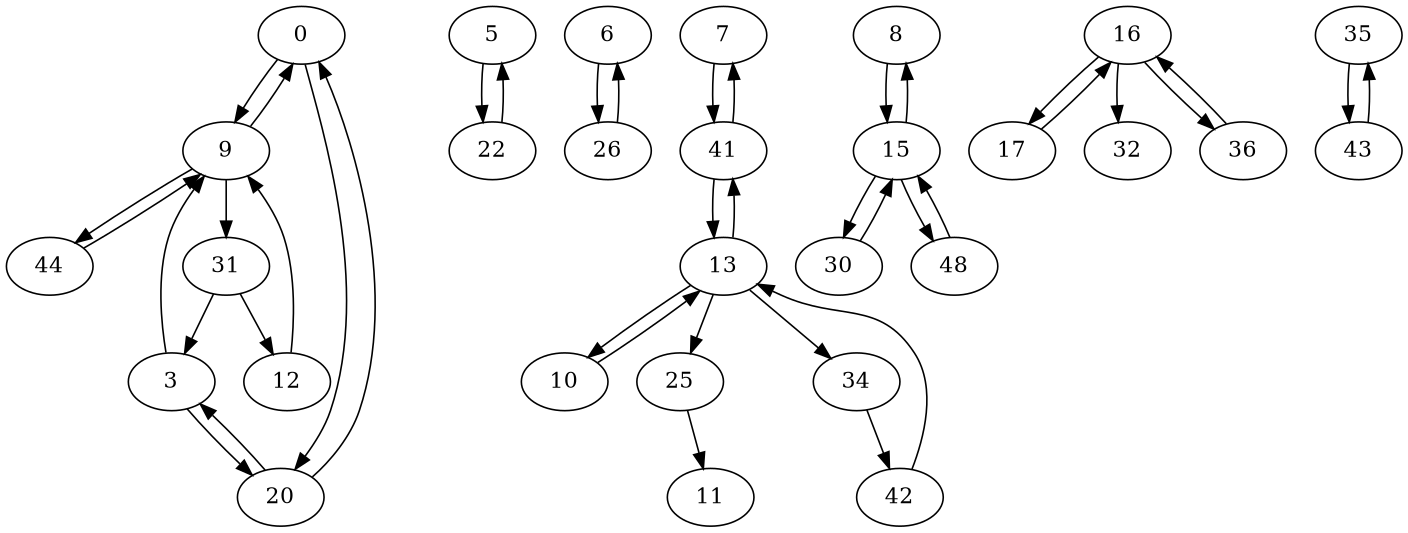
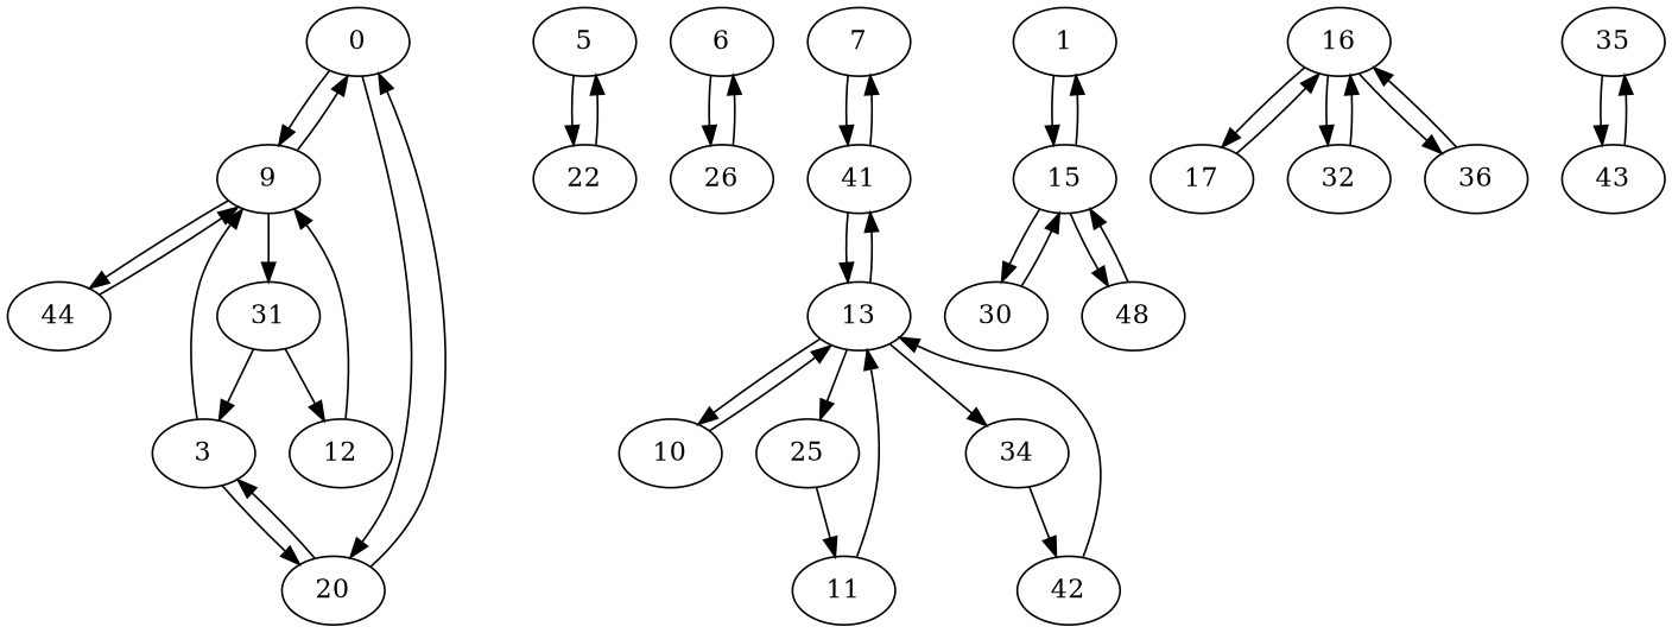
  digraph {
    0
    9
    20
    31
    44
    3
    12
    5
    22
    6
    26
    7
    41
    13
    10
    25
    34
-   8
+   8 [label=1]
    15
    30
    48
    11
    42
    16
    17
    32
    36
    35
    43
    0 -> 9
    0 -> 20
    9 -> 0
    9 -> 31
    9 -> 44
    20 -> 0
    20 -> 3
    31 -> 3
    31 -> 12
    44 -> 9
    3 -> 9
    3 -> 20
    12 -> 9
    5 -> 22
    22 -> 5
    6 -> 26
    26 -> 6
    7 -> 41
    41 -> 7
    41 -> 13
    13 -> 41
    13 -> 10
    13 -> 25
    13 -> 34
    10 -> 13
    25 -> 11
    34 -> 42
    8 -> 15
    15 -> 8
    15 -> 30
    15 -> 48
    30 -> 15
    48 -> 15
+   11 -> 13
    42 -> 13
    16 -> 17
    16 -> 32
    16 -> 36
    17 -> 16
+   32 -> 16
    36 -> 16
    35 -> 43
    43 -> 35
  }
